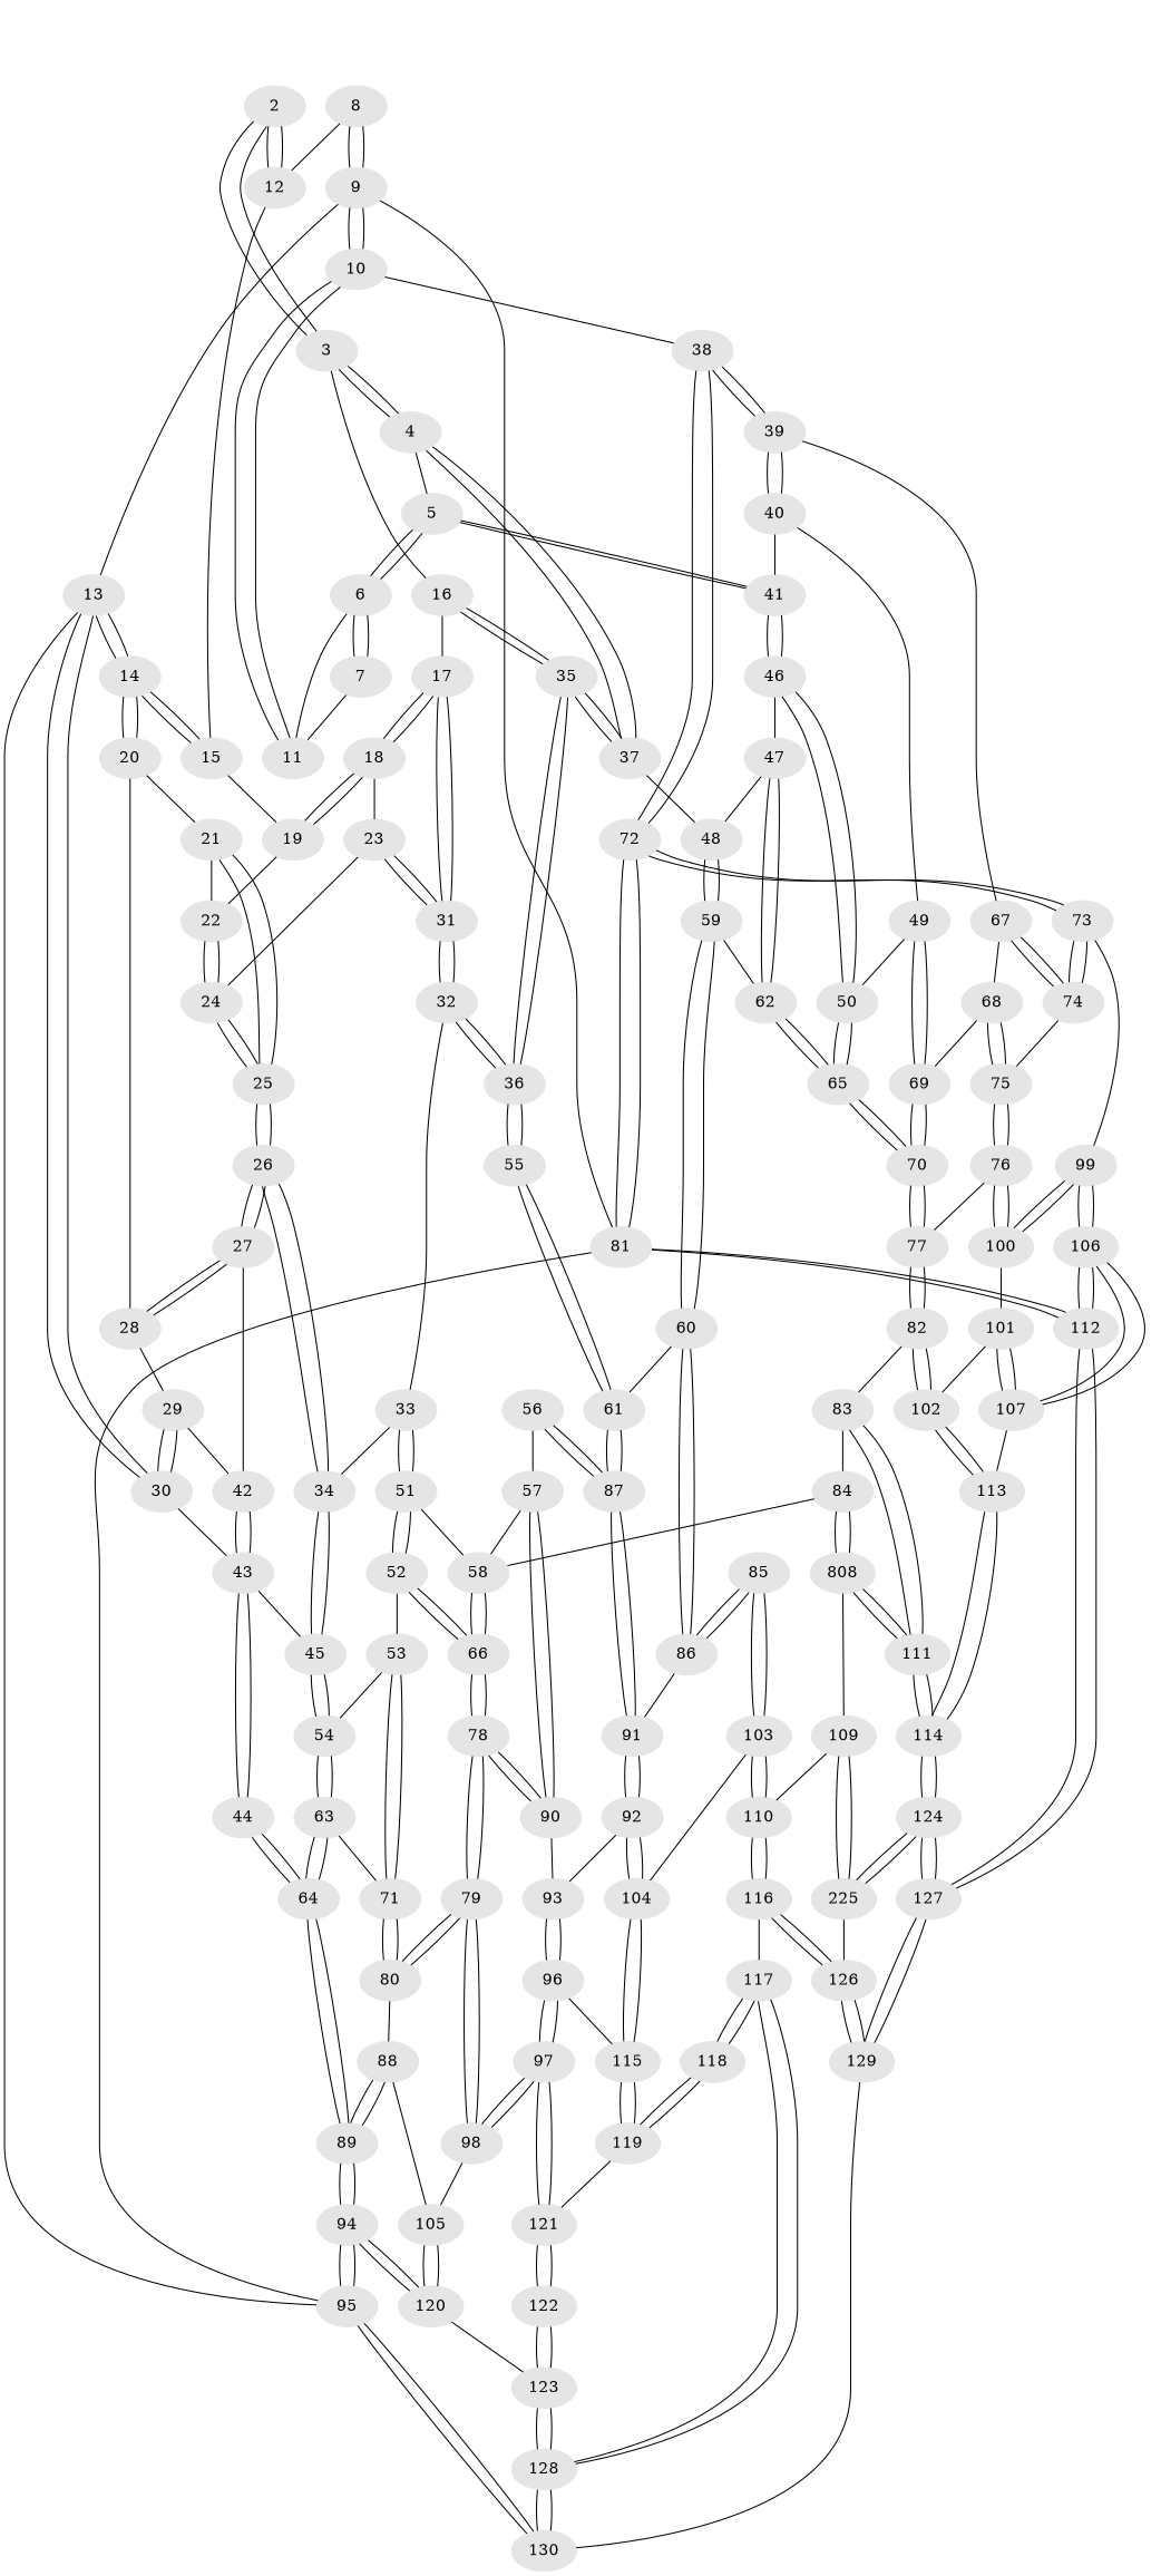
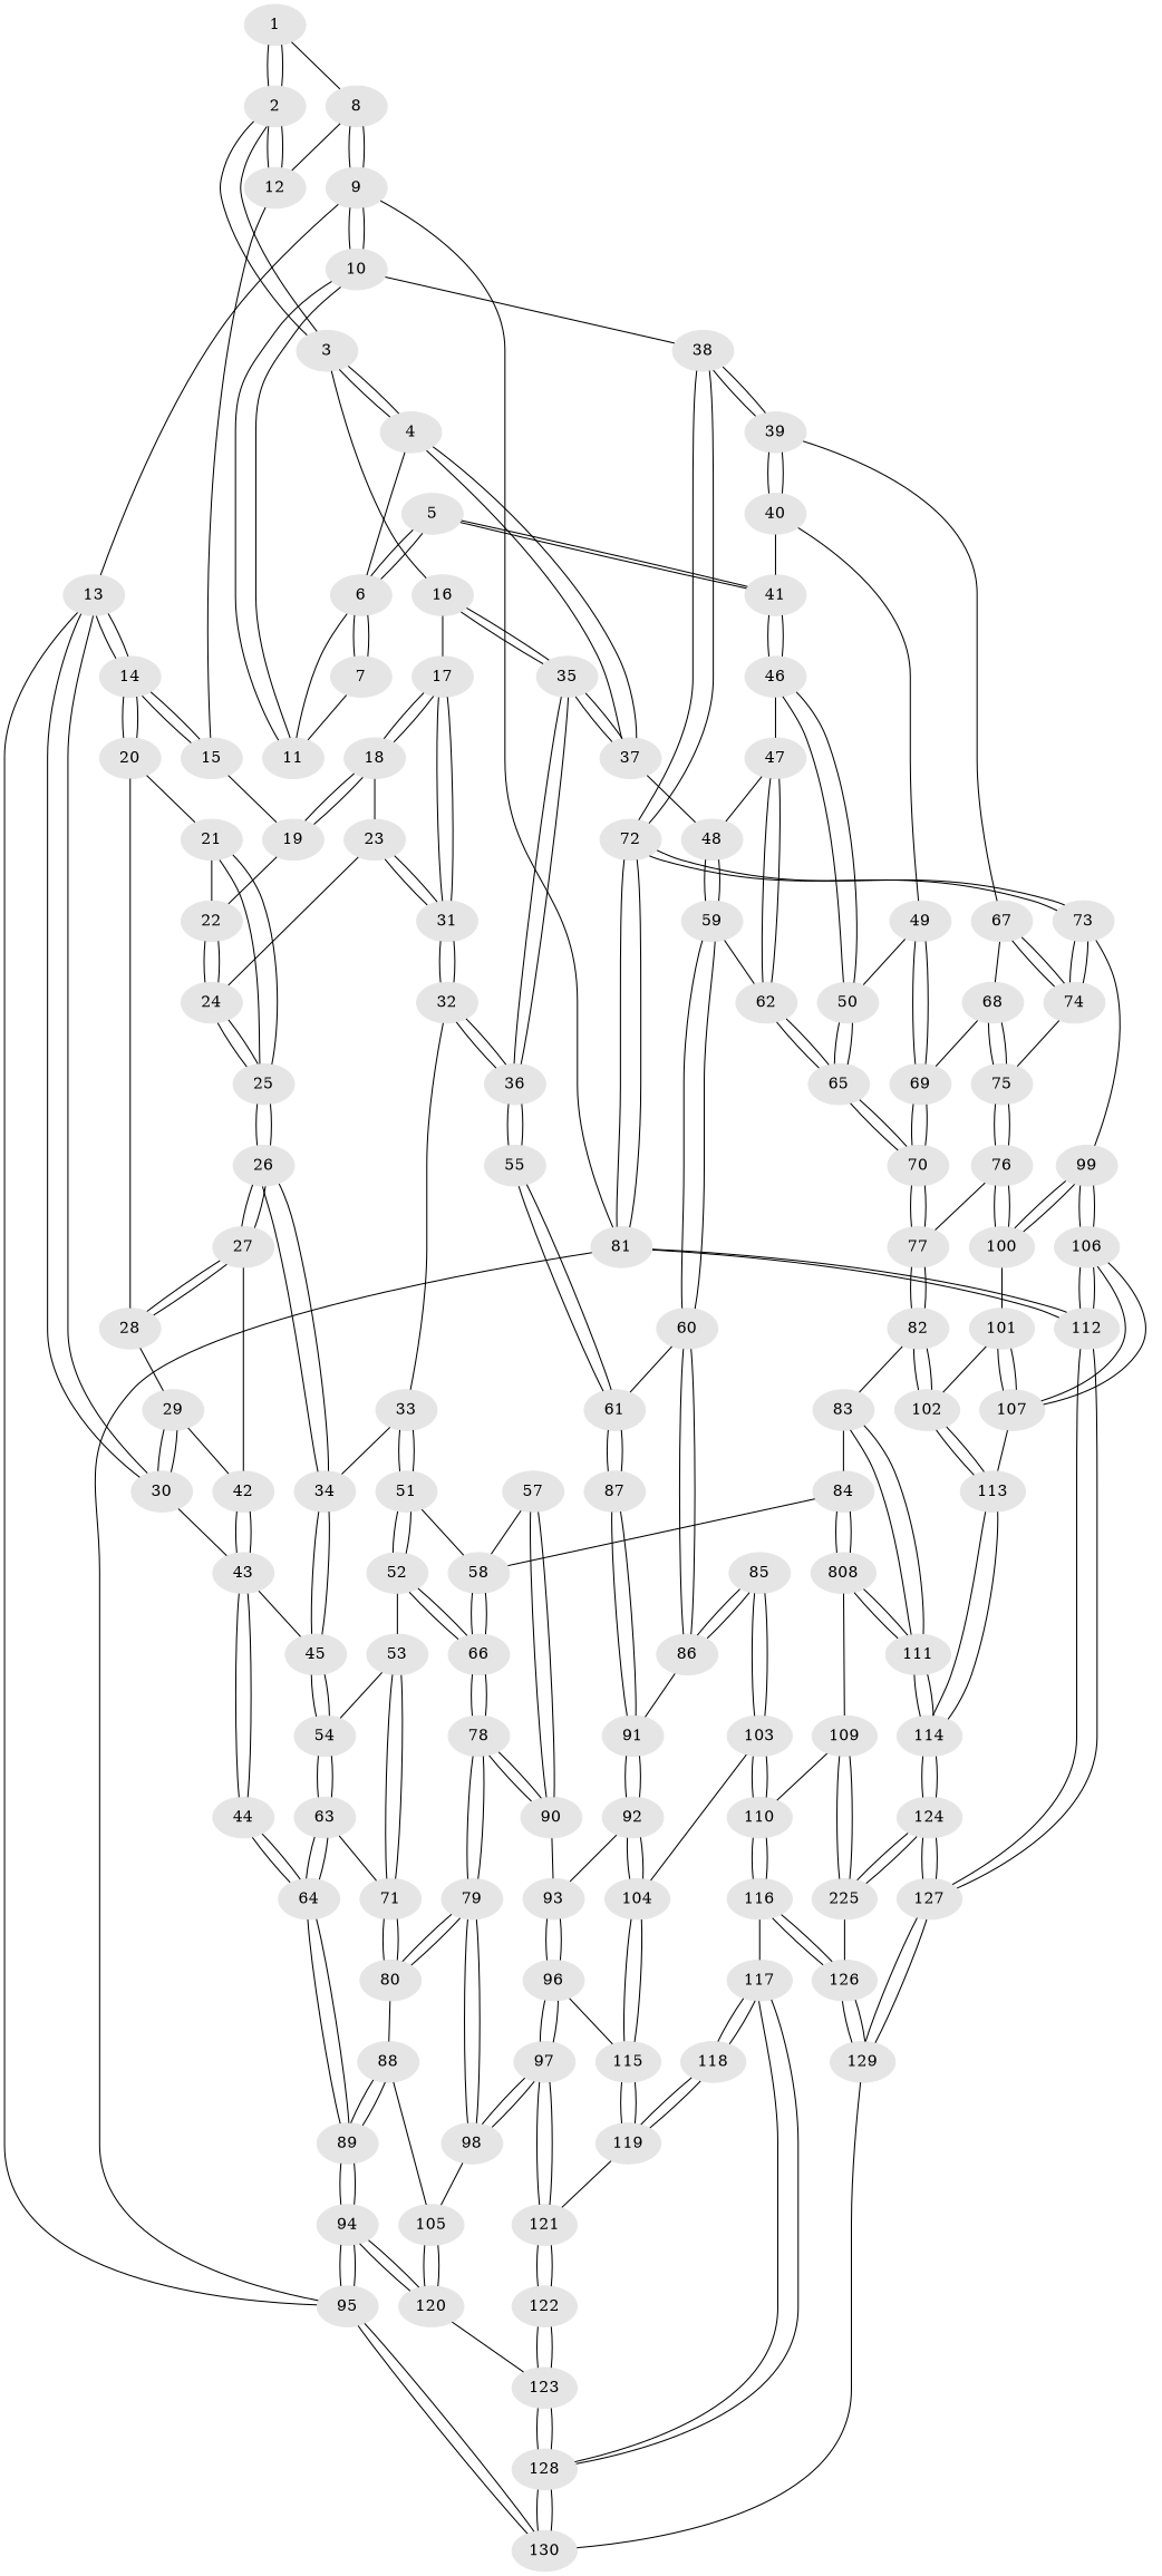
  graph {
    node [color=gray90 style=filled]
+   1
    2
    8
    3
    12
    9
    4
    16
    15
    5
    37
    17
    35
    6
    41
    48
    7
    11
    46
    10
    13
    81
    38
    14
    30
    95
    112
    39
    72
    19
    20
    43
    130
    21
    28
    22
    18
    31
    36
    23
    32
    24
    25
    29
    26
    27
    34
    42
    45
    44
    64
    33
    51
    55
    52
    58
    54
    61
    59
    40
    67
    73
    49
    68
    74
    50
    69
    47
    89
    63
    62
    65
    60
    70
    53
    66
    71
    78
    80
-   56
    57
    87
    90
    91
    93
    86
    94
    77
    79
    75
    76
    82
    88
    99
    100
    106
    101
    83
    102
    98
    105
    127
    84
    111
    113
    n106 [label=808]
    114
    85
    103
    109
    104
    110
    92
    120
    96
    115
    97
    123
    121
    119
    122
    107
    116
    n124 [label=225]
    126
    117
    124
    129
    118
    128
+   1 -- 2
+   1 -- 2
+   1 -- 8
    2 -- 3
    2 -- 3
    2 -- 12
    2 -- 12
    8 -- 12
    8 -- 9
    8 -- 9
    3 -- 4
    3 -- 4
    3 -- 16
    12 -- 15
    9 -- 10
    9 -- 10
    9 -- 13
    9 -- 81
-   4 -- 5
+   4 -- 6
    4 -- 37
    4 -- 37
    16 -- 17
    16 -- 35
    16 -- 35
    15 -- 19
    5 -- 6
    5 -- 6
    5 -- 41
    5 -- 41
    37 -- 48
    17 -- 18
    17 -- 18
    17 -- 31
    17 -- 31
    35 -- 37
    35 -- 37
    35 -- 36
    35 -- 36
    6 -- 7
    6 -- 7
    6 -- 11
    41 -- 46
    41 -- 46
    48 -- 59
    48 -- 59
    7 -- 11
    46 -- 50
    46 -- 50
    46 -- 47
    10 -- 11
    10 -- 11
    10 -- 38
    13 -- 14
    13 -- 14
    13 -- 30
    13 -- 30
    13 -- 95
    81 -- 95
    81 -- 112
    81 -- 112
    38 -- 39
    38 -- 39
    38 -- 72
    38 -- 72
    14 -- 15
    14 -- 15
    14 -- 20
    14 -- 20
    30 -- 43
    95 -- 130
    95 -- 130
    112 -- 127
    112 -- 127
    39 -- 40
    39 -- 40
    39 -- 67
    72 -- 81
    72 -- 81
    72 -- 73
    72 -- 73
    19 -- 22
    20 -- 21
    20 -- 28
    43 -- 45
    43 -- 44
    43 -- 44
    21 -- 22
    21 -- 25
    21 -- 25
    28 -- 29
    22 -- 24
    22 -- 24
    18 -- 19
    18 -- 19
    18 -- 23
    31 -- 32
    31 -- 32
    36 -- 55
    36 -- 55
    23 -- 31
    23 -- 31
    23 -- 24
    32 -- 36
    32 -- 36
    32 -- 33
    24 -- 25
    24 -- 25
    25 -- 26
    25 -- 26
    29 -- 30
    29 -- 30
    29 -- 42
    26 -- 27
    26 -- 27
    26 -- 34
    26 -- 34
    27 -- 28
    27 -- 28
    27 -- 42
    34 -- 45
    34 -- 45
    42 -- 43
    42 -- 43
    45 -- 54
    45 -- 54
    44 -- 64
    44 -- 64
    64 -- 89
    64 -- 89
    33 -- 34
    33 -- 51
    33 -- 51
    51 -- 52
    51 -- 52
    51 -- 58
    55 -- 61
    55 -- 61
    52 -- 53
    52 -- 66
    52 -- 66
    58 -- 66
    58 -- 66
    54 -- 63
    54 -- 63
    61 -- 87
    61 -- 87
    59 -- 62
    59 -- 60
    59 -- 60
    40 -- 41
    40 -- 49
    67 -- 68
    67 -- 74
    67 -- 74
    73 -- 74
    73 -- 74
    73 -- 99
    49 -- 50
    49 -- 69
    49 -- 69
    68 -- 69
    68 -- 75
    68 -- 75
    74 -- 75
    50 -- 65
    50 -- 65
    69 -- 70
    69 -- 70
    47 -- 48
    47 -- 62
    47 -- 62
    89 -- 94
    89 -- 94
    63 -- 64
    63 -- 64
    63 -- 71
    62 -- 65
    62 -- 65
    65 -- 70
    65 -- 70
    60 -- 61
    60 -- 86
    60 -- 86
    70 -- 77
    70 -- 77
    53 -- 54
    53 -- 71
    53 -- 71
    66 -- 78
    66 -- 78
    71 -- 80
    71 -- 80
    78 -- 90
    78 -- 90
    78 -- 79
    78 -- 79
    80 -- 88
-   56 -- 57
-   56 -- 87
-   56 -- 87
    57 -- 58
    57 -- 90
    57 -- 90
    87 -- 91
    87 -- 91
    90 -- 93
    91 -- 92
    91 -- 92
    93 -- 96
    93 -- 96
    86 -- 91
    94 -- 95
    94 -- 95
    94 -- 120
    94 -- 120
    77 -- 82
    77 -- 82
    79 -- 80
    79 -- 80
    79 -- 98
    79 -- 98
    75 -- 76
    75 -- 76
    76 -- 77
    76 -- 100
    76 -- 100
    82 -- 83
    82 -- 102
    82 -- 102
    88 -- 89
    88 -- 89
    88 -- 105
    99 -- 100
    99 -- 100
    99 -- 106
    99 -- 106
    100 -- 101
    106 -- 112
    106 -- 112
    106 -- 107
    106 -- 107
    101 -- 102
    101 -- 107
    101 -- 107
    83 -- 84
    83 -- 111
    83 -- 111
    102 -- 113
    102 -- 113
    98 -- 105
    105 -- 120
    105 -- 120
    127 -- 129
    127 -- 129
    84 -- 58
    84 -- n106
    84 -- n106
    111 -- 114
    111 -- 114
    113 -- 114
    113 -- 114
    n106 -- 111
    n106 -- 111
    n106 -- 109
    114 -- 124
    114 -- 124
    85 -- 86
    85 -- 86
    85 -- 103
    85 -- 103
    103 -- 104
    103 -- 110
    103 -- 110
    109 -- 110
    109 -- n124
    109 -- n124
    104 -- 115
    104 -- 115
    110 -- 116
    110 -- 116
    92 -- 93
    92 -- 104
    92 -- 104
    120 -- 123
    96 -- 115
    96 -- 97
    96 -- 97
    115 -- 119
    115 -- 119
    97 -- 98
    97 -- 98
    97 -- 121
    97 -- 121
    123 -- 128
    123 -- 128
    121 -- 122
    121 -- 122
    119 -- 121
    122 -- 123
    122 -- 123
    107 -- 113
    116 -- 126
    116 -- 126
    116 -- 117
    n124 -- 126
    126 -- 129
    126 -- 129
    117 -- 118
    117 -- 118
    117 -- 128
    117 -- 128
    124 -- 127
    124 -- 127
    124 -- n124
    124 -- n124
    129 -- 130
    118 -- 119
    118 -- 119
    128 -- 130
    128 -- 130
  }
